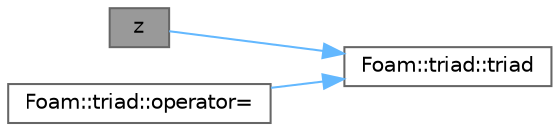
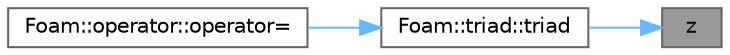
  digraph {
    rankdir=RL
    node [color=grey40 fillcolor=white fontname=Helvetica fontsize=10 shape=box style=filled]
    edge [color=steelblue1 dir=back fontname=Helvetica fontsize=10 labelfontname=Helvetica labelfontsize=10 style=solid]
    n1 [color=gray40 fillcolor=grey60 fontcolor=black height=0.2 label=z width=0.4]
    n2 [height=0.2 label="Foam::triad::triad" width=0.4]
-   n3 [height=0.2 label="Foam::triad::operator=" width=0.4]
-   n2 -> n1
+   n3 [height=0.2 label="Foam::operator::operator=" width=0.4]
+   n1 -> n2
    n2 -> n3
  }
